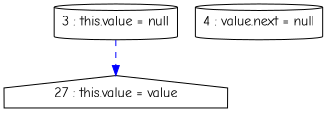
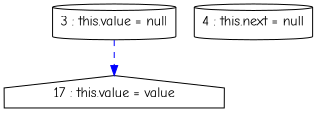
  digraph {
    fontname="Comic Neue"
    node [shape=cylinder fontname="Comic Neue"]
    "3 : this.value = null"
-   "27 : this.value = value" [shape=house]
-   "4 : this.next = null" [label="4 : value.next = null"]
+   "27 : this.value = value" [shape=house label="17 : this.value = value"]
+   "4 : this.next = null"
    "3 : this.value = null" -> "27 : this.value = value" [style=dashed color=blue fontname="Comic Neue"]
  }
